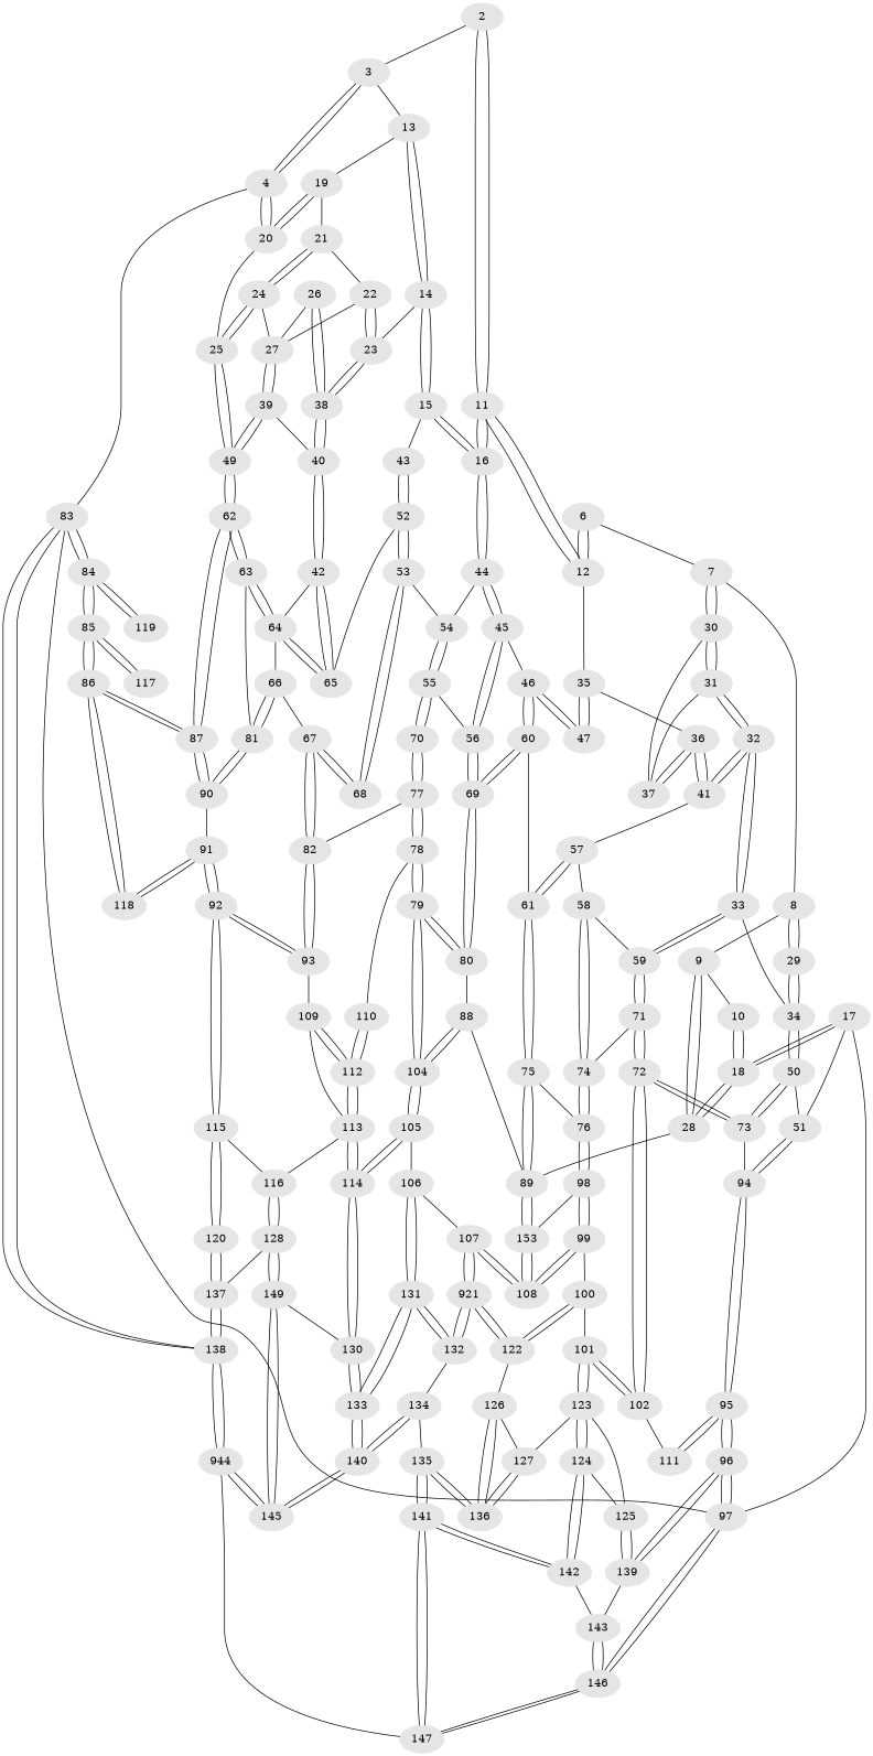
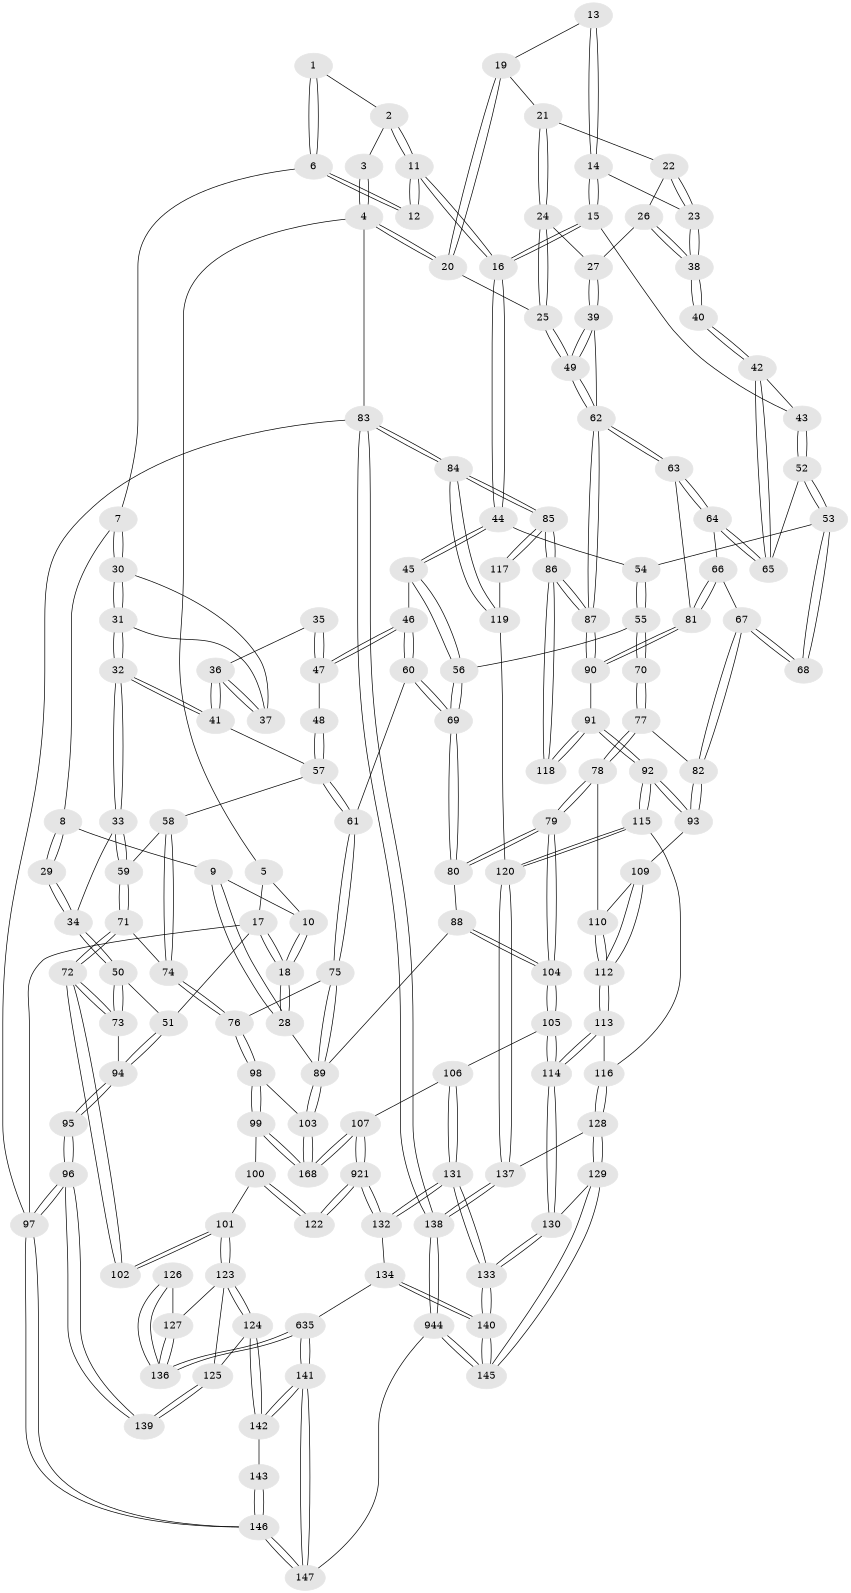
  graph {
    node [color=gray90 style=filled]
+   1
    2
    6
    3
    11
    7
    12
    4
    13
    16
+   5
    20
    83
    14
    19
    10
    17
    25
    97
    84
    138
    18
    51
    8
    30
    35
    9
    29
    31
    37
    28
    34
    89
    44
    36
    47
    15
    23
    21
    43
    38
    52
    45
    54
    94
    146
    22
    24
    49
    26
    27
    40
    39
    62
    50
    32
    33
    41
    59
    57
    71
    73
+   48
    42
    65
    53
    46
    56
    55
    60
    69
    61
    58
    63
    87
    95
    68
    70
    77
    80
    74
    75
    76
    72
    64
    81
    90
    66
    67
    82
    93
    88
    78
    102
-   111
    98
-   103 [label=153]
+   103
    99
    79
    110
    104
    112
    105
    91
    109
    85
    119
    n108 [label=944]
    86
    117
    120
    118
-   108
+   108 [label=168]
    92
    115
    116
    96
    139
    143
    147
    100
    101
    122
    123
    126
    125
    124
    127
    106
    114
    107
    131
    130
    n134 [label=921]
    132
    133
    113
    128
    137
-   129 [label=149]
+   129
    134
    136
    142
    145
    140
-   135
+   135 [label=635]
    141
+   1 -- 2
+   1 -- 6
+   1 -- 6
    2 -- 3
    2 -- 11
    2 -- 11
    6 -- 7
    6 -- 12
    6 -- 12
    3 -- 4
    3 -- 4
-   3 -- 13
    11 -- 12
    11 -- 12
    11 -- 16
    11 -- 16
    7 -- 8
    7 -- 30
    7 -- 30
-   12 -- 35
+   4 -- 5
    4 -- 20
    4 -- 20
    4 -- 83
    13 -- 14
    13 -- 14
    13 -- 19
    16 -- 44
    16 -- 44
+   5 -- 10
+   5 -- 17
    20 -- 25
    83 -- 97
    83 -- 84
    83 -- 84
    83 -- 138
    83 -- 138
    14 -- 15
    14 -- 15
    14 -- 23
    19 -- 20
    19 -- 20
    19 -- 21
    10 -- 18
    10 -- 18
    17 -- 97
    17 -- 18
    17 -- 18
    17 -- 51
    25 -- 49
    25 -- 49
    97 -- 146
    97 -- 146
    84 -- 85
    84 -- 85
    84 -- 119
    84 -- 119
    138 -- n108
    138 -- n108
    18 -- 28
    18 -- 28
    51 -- 94
    51 -- 94
    8 -- 9
    8 -- 29
    8 -- 29
    30 -- 31
    30 -- 31
    30 -- 37
    35 -- 36
    35 -- 47
    35 -- 47
    9 -- 10
    9 -- 28
    9 -- 28
    29 -- 34
    29 -- 34
    31 -- 37
    31 -- 32
    31 -- 32
    28 -- 89
    34 -- 50
    34 -- 50
    89 -- 103
    89 -- 103
    44 -- 45
    44 -- 45
    44 -- 54
    36 -- 37
    36 -- 37
    36 -- 41
    36 -- 41
+   47 -- 48
    15 -- 16
    15 -- 16
    15 -- 43
    23 -- 38
    23 -- 38
    21 -- 22
    21 -- 24
    21 -- 24
    43 -- 52
    43 -- 52
    38 -- 40
    38 -- 40
    52 -- 65
    52 -- 53
    52 -- 53
    45 -- 46
    45 -- 56
    45 -- 56
    54 -- 55
    54 -- 55
    94 -- 95
    94 -- 95
    146 -- 147
    146 -- 147
    22 -- 23
    22 -- 23
-   22 -- 27
+   22 -- 26
    24 -- 25
    24 -- 25
    24 -- 27
    49 -- 62
    49 -- 62
    26 -- 38
    26 -- 38
    26 -- 27
    27 -- 39
    27 -- 39
    40 -- 42
    40 -- 42
    39 -- 49
    39 -- 49
-   39 -- 40
+   39 -- 62
    62 -- 63
    62 -- 63
    62 -- 87
    62 -- 87
    50 -- 51
    50 -- 73
    50 -- 73
    32 -- 33
    32 -- 33
    32 -- 41
    32 -- 41
    33 -- 34
    33 -- 59
    33 -- 59
    41 -- 57
    59 -- 71
    59 -- 71
    57 -- 61
    57 -- 61
    57 -- 58
    71 -- 74
    71 -- 72
    71 -- 72
    73 -- 94
-   42 -- 64
+   48 -- 57
+   48 -- 57
+   42 -- 43
    42 -- 65
    42 -- 65
    53 -- 54
    53 -- 68
    53 -- 68
    46 -- 47
    46 -- 47
    46 -- 60
    46 -- 60
    56 -- 69
    56 -- 69
    55 -- 56
    55 -- 70
    55 -- 70
    60 -- 69
    60 -- 69
    60 -- 61
    69 -- 80
    69 -- 80
    61 -- 75
    61 -- 75
    58 -- 59
    58 -- 74
    58 -- 74
    63 -- 64
    63 -- 64
    63 -- 81
    87 -- 90
    87 -- 90
-   95 -- 111
-   95 -- 111
    95 -- 96
    95 -- 96
    70 -- 77
    70 -- 77
    77 -- 82
    77 -- 78
    77 -- 78
    80 -- 88
    74 -- 76
    74 -- 76
    75 -- 89
    75 -- 89
    75 -- 76
    76 -- 98
    76 -- 98
    72 -- 73
    72 -- 73
    72 -- 102
    72 -- 102
    64 -- 65
    64 -- 65
    64 -- 66
    81 -- 90
    81 -- 90
    90 -- 91
    66 -- 81
    66 -- 81
    66 -- 67
    67 -- 68
    67 -- 68
    67 -- 82
    67 -- 82
    82 -- 93
    82 -- 93
    93 -- 109
    88 -- 89
    88 -- 104
    88 -- 104
    78 -- 79
    78 -- 79
    78 -- 110
-   102 -- 111
    98 -- 103
    98 -- 99
    98 -- 99
    103 -- 108
    103 -- 108
    99 -- 108
    99 -- 108
    99 -- 100
    79 -- 80
    79 -- 80
    79 -- 104
    79 -- 104
    110 -- 112
    110 -- 112
    104 -- 105
    104 -- 105
    112 -- 113
    112 -- 113
    105 -- 106
    105 -- 114
    105 -- 114
    91 -- 118
    91 -- 118
    91 -- 92
    91 -- 92
-   109 -- 113
+   109 -- 110
    109 -- 112
    109 -- 112
    85 -- 86
    85 -- 86
    85 -- 117
    85 -- 117
+   119 -- 120
    n108 -- 147
    n108 -- 145
    n108 -- 145
    86 -- 87
    86 -- 87
    86 -- 118
    86 -- 118
+   117 -- 119
    120 -- 137
    120 -- 137
    92 -- 93
    92 -- 93
    92 -- 115
    92 -- 115
    115 -- 120
    115 -- 120
    115 -- 116
    116 -- 128
    116 -- 128
    96 -- 97
    96 -- 97
    96 -- 139
    96 -- 139
-   139 -- 143
    143 -- 146
    143 -- 146
    100 -- 101
    100 -- 122
    100 -- 122
    101 -- 102
    101 -- 102
    101 -- 123
    101 -- 123
-   122 -- 126
    123 -- 125
    123 -- 124
    123 -- 124
    123 -- 127
    126 -- 127
    126 -- 136
    126 -- 136
    125 -- 139
    125 -- 139
    124 -- 125
    124 -- 142
    124 -- 142
    127 -- 136
    127 -- 136
    106 -- 107
    106 -- 131
    106 -- 131
    114 -- 130
    114 -- 130
    107 -- 108
    107 -- 108
    107 -- n134
    107 -- n134
    131 -- 132
    131 -- 132
    131 -- 133
    131 -- 133
    130 -- 133
    130 -- 133
    n134 -- 122
    n134 -- 122
    n134 -- 132
    n134 -- 132
    132 -- 134
    133 -- 140
    133 -- 140
    113 -- 116
    113 -- 114
    113 -- 114
    128 -- 137
    128 -- 129
    128 -- 129
    137 -- 138
    137 -- 138
    129 -- 130
    129 -- 145
    129 -- 145
    134 -- 140
    134 -- 140
    134 -- 135
    142 -- 143
    140 -- 145
    140 -- 145
    135 -- 136
    135 -- 136
    135 -- 141
    135 -- 141
    141 -- 147
    141 -- 147
    141 -- 142
    141 -- 142
  }
